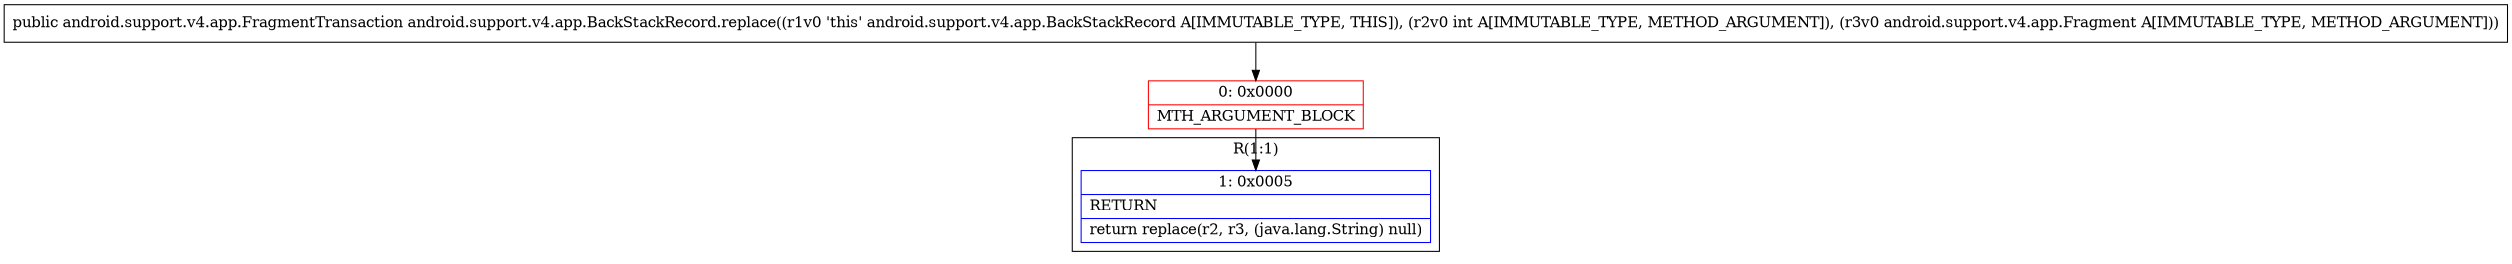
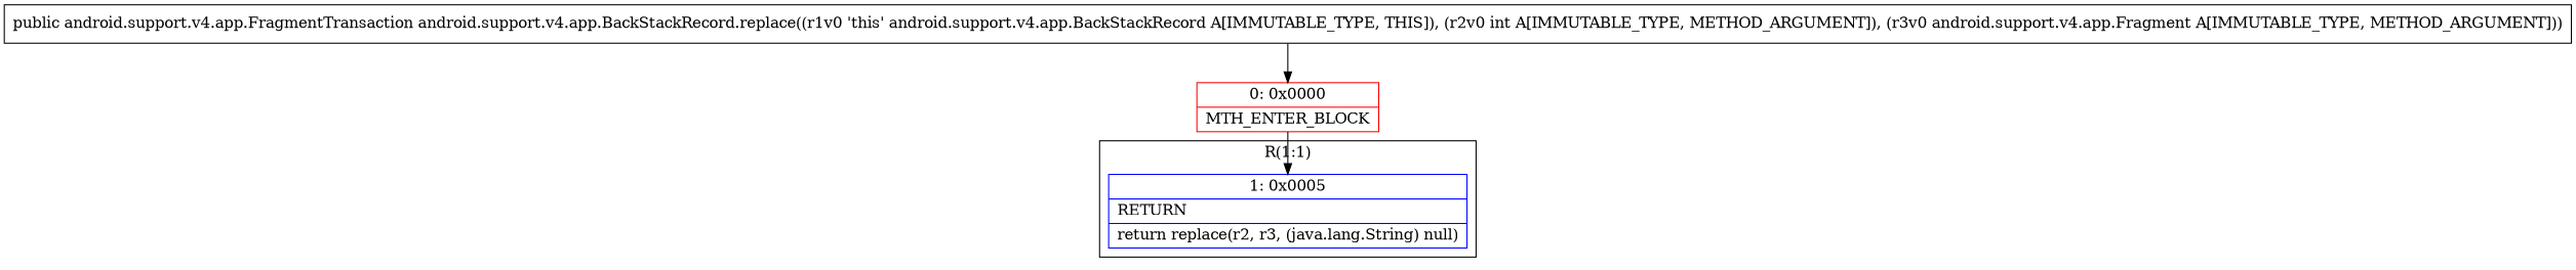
  digraph {
    node [shape=record]
    n1 [color=blue label="{1\:\ 0x0005|RETURN\l|return replace(r2, r3, (java.lang.String) null)\l}"]
-   n2 [color=red label="{0\:\ 0x0000|MTH_ARGUMENT_BLOCK\l}"]
+   n2 [color=red label="{0\:\ 0x0000|MTH_ENTER_BLOCK\l}"]
    n3 [label="{public android.support.v4.app.FragmentTransaction android.support.v4.app.BackStackRecord.replace((r1v0 'this' android.support.v4.app.BackStackRecord A[IMMUTABLE_TYPE, THIS]), (r2v0 int A[IMMUTABLE_TYPE, METHOD_ARGUMENT]), (r3v0 android.support.v4.app.Fragment A[IMMUTABLE_TYPE, METHOD_ARGUMENT])) }"]
    subgraph cluster_1 {
      label="R(1:1)"
      n1
    }
    n2 -> n1
    n3 -> n2
  }
